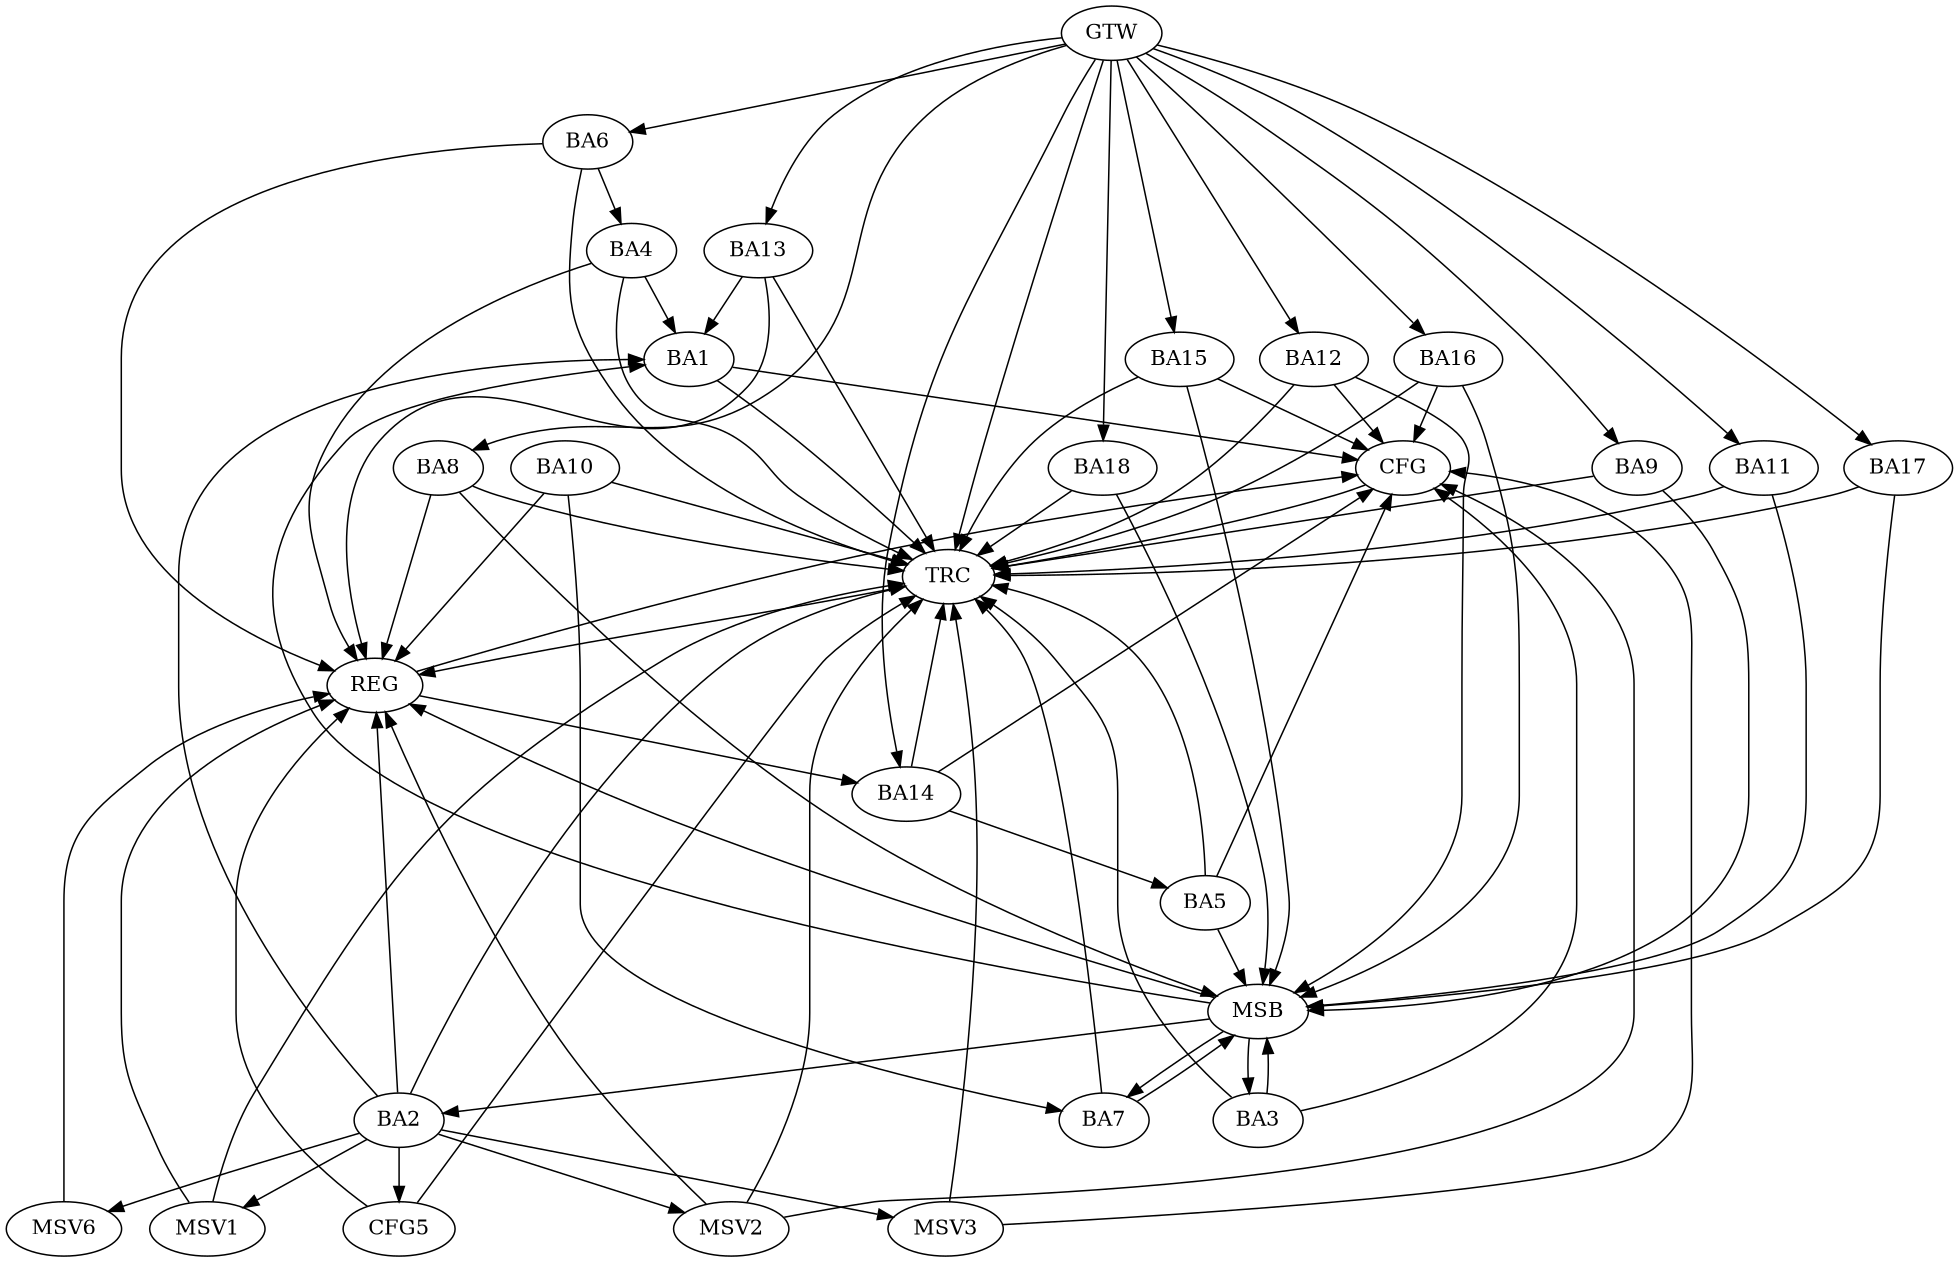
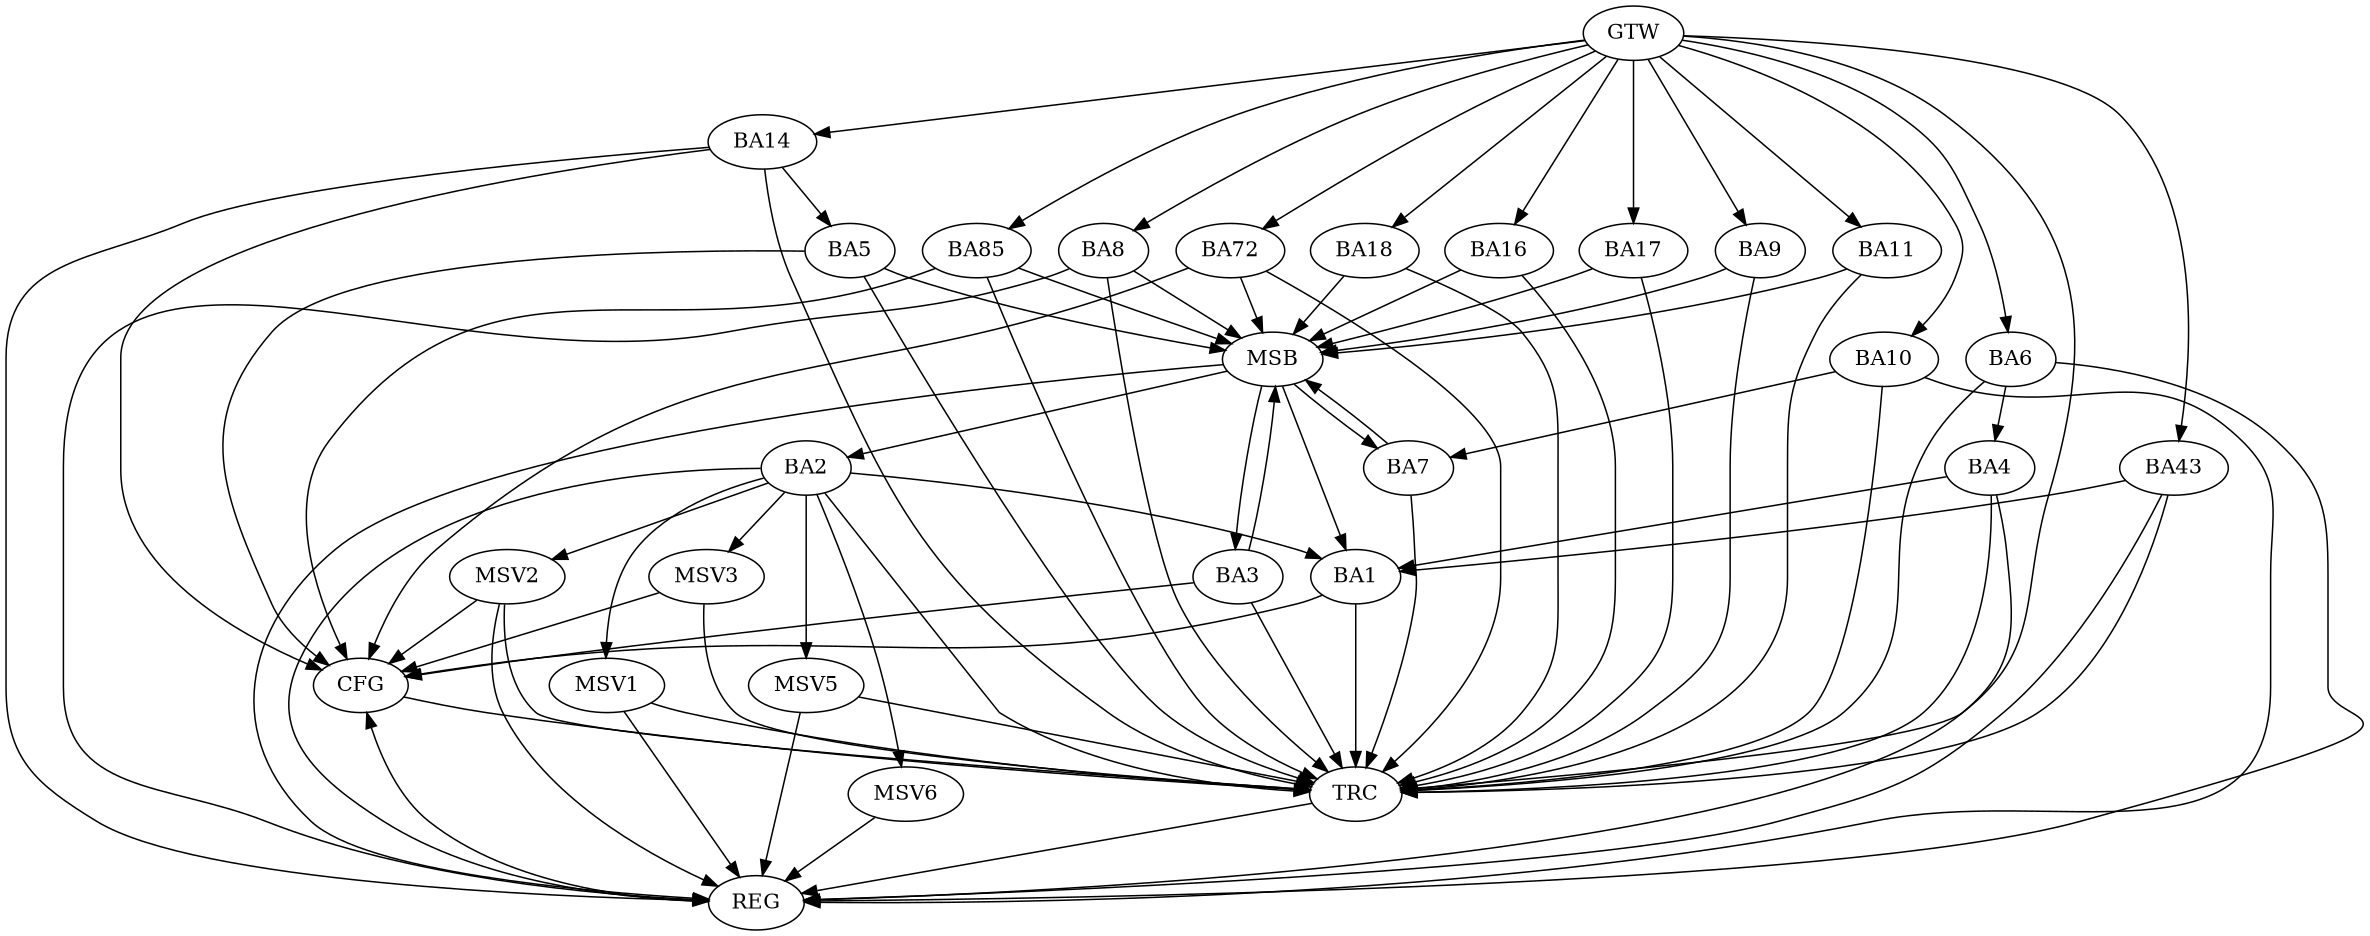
  strict digraph {
    n1 [label=BA1]
    n2 [label=CFG]
    n3 [label=TRC]
    n4 [label=MSB]
    n5 [label=BA2]
    n6 [label=REG]
    n7 [label=BA3]
    n8 [label=BA7]
    n9 [label=MSV1]
    n10 [label=MSV2]
    n11 [label=MSV3]
    n12 [label=MSV6]
-   n13 [label=CFG5]
+   n13 [label=MSV5]
    n14 [label=BA4]
    n15 [label=BA5]
    n16 [label=BA6]
    n17 [label=BA8]
    n18 [label=BA9]
    n19 [label=BA10]
    n20 [label=BA11]
-   n21 [label=BA12]
-   n22 [label=BA13]
+   n21 [label=BA72]
+   n22 [label=BA43]
    n23 [label=BA14]
-   n24 [label=BA15]
+   n24 [label=BA85]
    n25 [label=BA16]
    n26 [label=BA17]
    n27 [label=BA18]
    n28 [label=GTW]
    n1 -> n2
    n1 -> n3
    n2 -> n3
    n3 -> n6
    n4 -> n1
    n4 -> n5
    n4 -> n6
    n4 -> n7
    n4 -> n8
    n5 -> n1
    n5 -> n3
    n5 -> n6
    n5 -> n9
    n5 -> n10
    n5 -> n11
    n5 -> n12
    n5 -> n13
    n6 -> n2
    n7 -> n2
    n7 -> n3
    n7 -> n4
    n8 -> n3
    n8 -> n4
    n9 -> n3
    n9 -> n6
    n10 -> n2
    n10 -> n3
    n10 -> n6
    n11 -> n2
    n11 -> n3
    n12 -> n6
    n13 -> n3
    n13 -> n6
    n14 -> n1
    n14 -> n3
    n14 -> n6
    n15 -> n2
    n15 -> n3
    n15 -> n4
    n16 -> n3
    n16 -> n6
    n16 -> n14
    n17 -> n3
    n17 -> n4
    n17 -> n6
    n18 -> n3
    n18 -> n4
    n19 -> n3
    n19 -> n6
    n19 -> n8
    n20 -> n3
    n20 -> n4
    n21 -> n2
    n21 -> n3
    n21 -> n4
    n22 -> n1
    n22 -> n3
    n22 -> n6
    n23 -> n2
    n23 -> n3
-   n6 -> n23
+   n23 -> n6
    n23 -> n15
    n24 -> n2
    n24 -> n3
    n24 -> n4
-   n25 -> n2
    n25 -> n3
    n25 -> n4
    n26 -> n3
    n26 -> n4
    n27 -> n3
    n27 -> n4
    n28 -> n3
    n28 -> n16
    n28 -> n17
    n28 -> n18
+   n28 -> n19
    n28 -> n20
    n28 -> n21
    n28 -> n22
    n28 -> n23
    n28 -> n24
    n28 -> n25
    n28 -> n26
    n28 -> n27
  }
